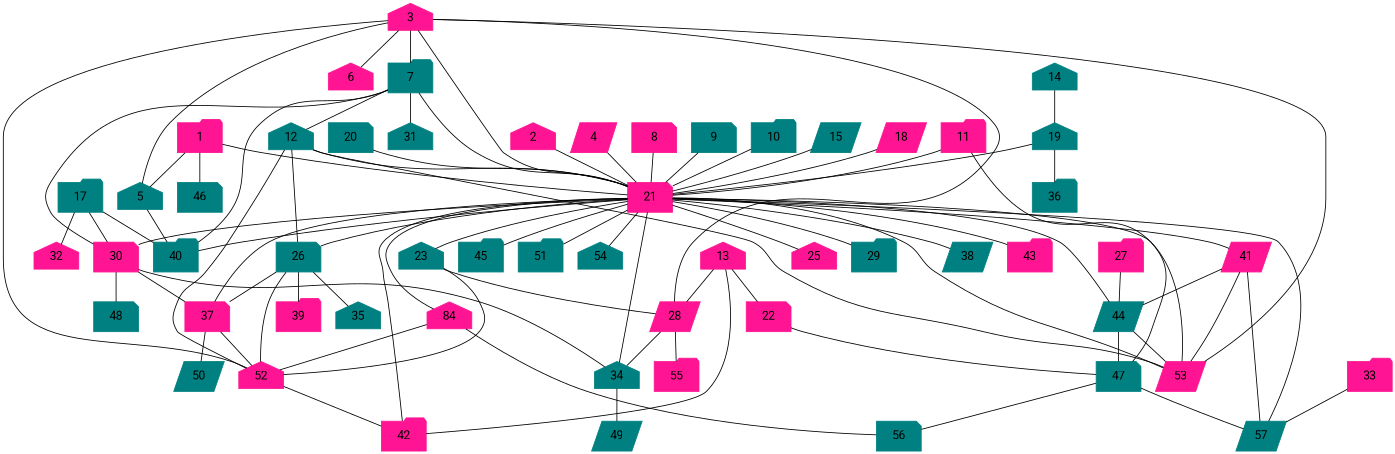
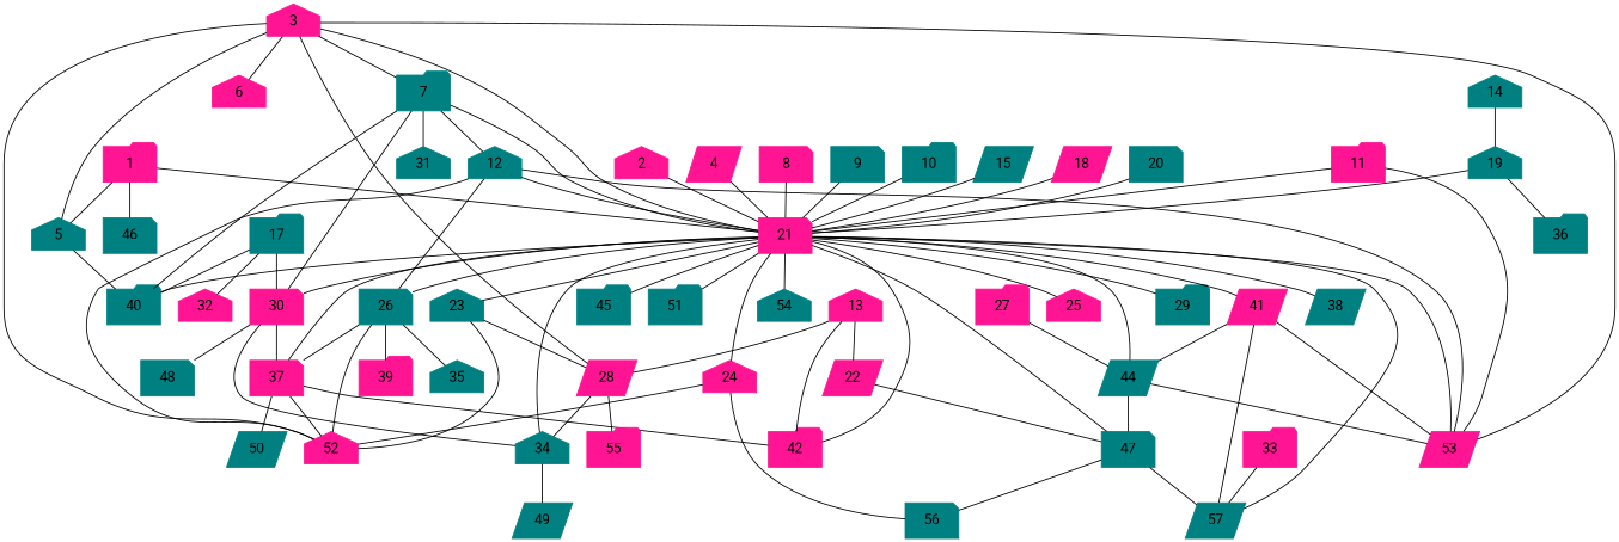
  graph {
    fontname=Roboto
    node [color=teal fontname=Roboto shape=house style=filled]
    edge [fontname=Roboto weight=1.0]
    1 [color=deeppink shape=folder]
    5
    21 [color=deeppink shape=note]
    46 [shape=note]
    40 [shape=folder]
    53 [color=deeppink shape=parallelogram]
    30 [color=deeppink shape=note]
    26 [shape=note]
    42 [color=deeppink shape=folder]
    47 [shape=note]
    23
-   24 [color=deeppink label=84]
+   24 [color=deeppink]
    25 [color=deeppink]
    29 [shape=folder]
    34
    37 [color=deeppink shape=note]
    38 [shape=parallelogram]
    41 [color=deeppink shape=parallelogram]
-   43 [color=deeppink shape=folder]
    44 [shape=parallelogram]
    45 [shape=folder]
    51 [shape=folder]
    54
    57 [shape=parallelogram]
    2 [color=deeppink]
    3 [color=deeppink]
    6 [color=deeppink]
    7 [shape=folder]
    28 [color=deeppink shape=parallelogram]
    52 [color=deeppink]
    12
    31
    55 [color=deeppink shape=folder]
    4 [color=deeppink shape=parallelogram]
    48 [shape=note]
    8 [color=deeppink shape=note]
    9 [shape=note]
    10 [shape=folder]
    11 [color=deeppink shape=folder]
    35
    39 [color=deeppink shape=folder]
    13 [color=deeppink]
-   22 [color=deeppink shape=note]
+   22 [color=deeppink shape=parallelogram]
    14
    19
    36 [shape=folder]
    15 [shape=parallelogram]
    56 [shape=note]
    17 [shape=folder]
    32 [color=deeppink]
    18 [color=deeppink shape=parallelogram]
    20 [shape=note]
    49 [shape=parallelogram]
    50 [shape=parallelogram]
    27 [color=deeppink shape=folder]
    33 [color=deeppink shape=folder]
    1 -- 5
    1 -- 21
    1 -- 46
    5 -- 40
    21 -- 40
    21 -- 53
    21 -- 30
    21 -- 26
    21 -- 42
    21 -- 47
    21 -- 23 [weight=2.0]
    21 -- 24
    21 -- 25
    21 -- 29
    21 -- 34
    21 -- 37
    21 -- 38
    21 -- 41
-   21 -- 43
    21 -- 44
    21 -- 45
    21 -- 51
    21 -- 54
    21 -- 57
    30 -- 34
    30 -- 37 [weight=2.0]
    30 -- 48
    26 -- 37
    26 -- 52
    26 -- 35
    26 -- 39
    47 -- 57 [weight=2.0]
    47 -- 56
    23 -- 28
    23 -- 52
    24 -- 52
    24 -- 56
    34 -- 49
-   52 -- 42
+   37 -- 42
    37 -- 52
    37 -- 50
    41 -- 53
    41 -- 44
    41 -- 57
    44 -- 53
    44 -- 47 [weight=2.0]
    2 -- 21
    3 -- 5
    3 -- 21
    3 -- 53
    3 -- 6
    3 -- 7
    3 -- 28
    3 -- 52
    7 -- 21
    7 -- 40
    7 -- 30
    7 -- 12
    7 -- 31 [weight=2.0]
    28 -- 34
    28 -- 55
    12 -- 21
    12 -- 53
    12 -- 26
    12 -- 52
    4 -- 21
    8 -- 21
    9 -- 21
    10 -- 21
    11 -- 21
    11 -- 53
    13 -- 42
    13 -- 28
    13 -- 22
    22 -- 47
    14 -- 19
    19 -- 21
    19 -- 36
    15 -- 21
    17 -- 40
    17 -- 30
    17 -- 32
    18 -- 21
    20 -- 21
    27 -- 44
    33 -- 57
  }
